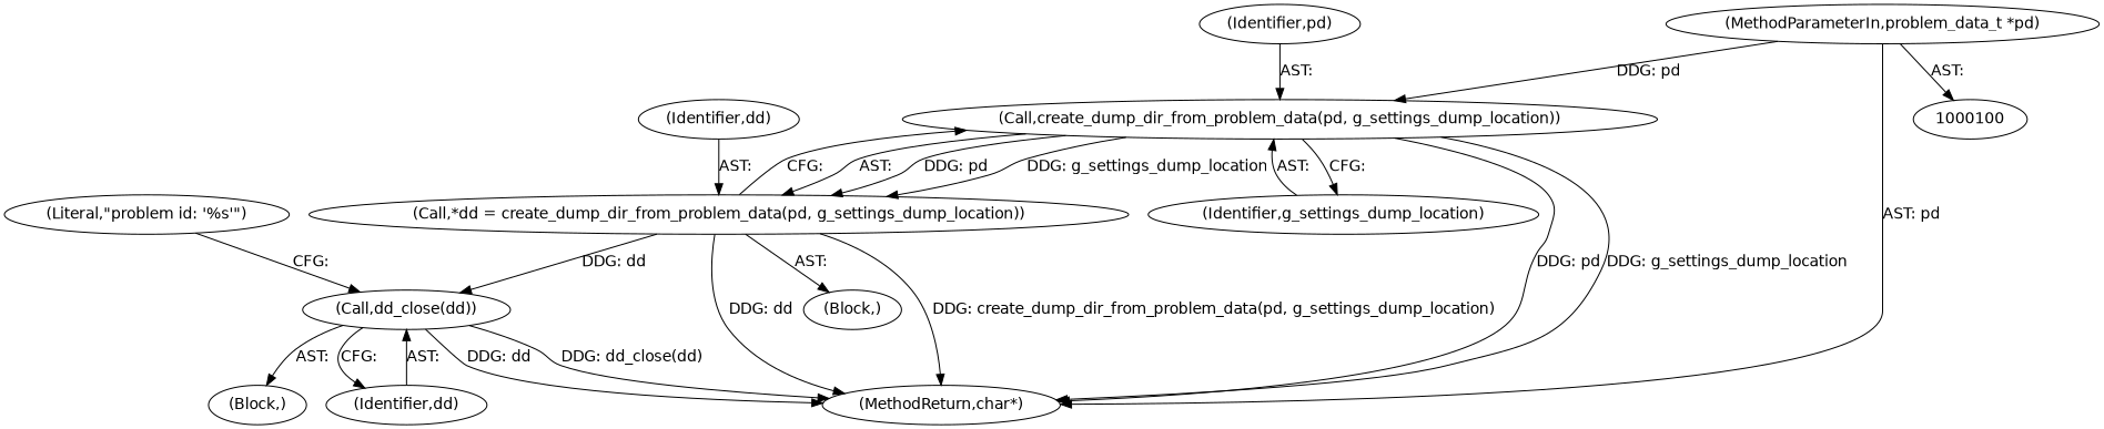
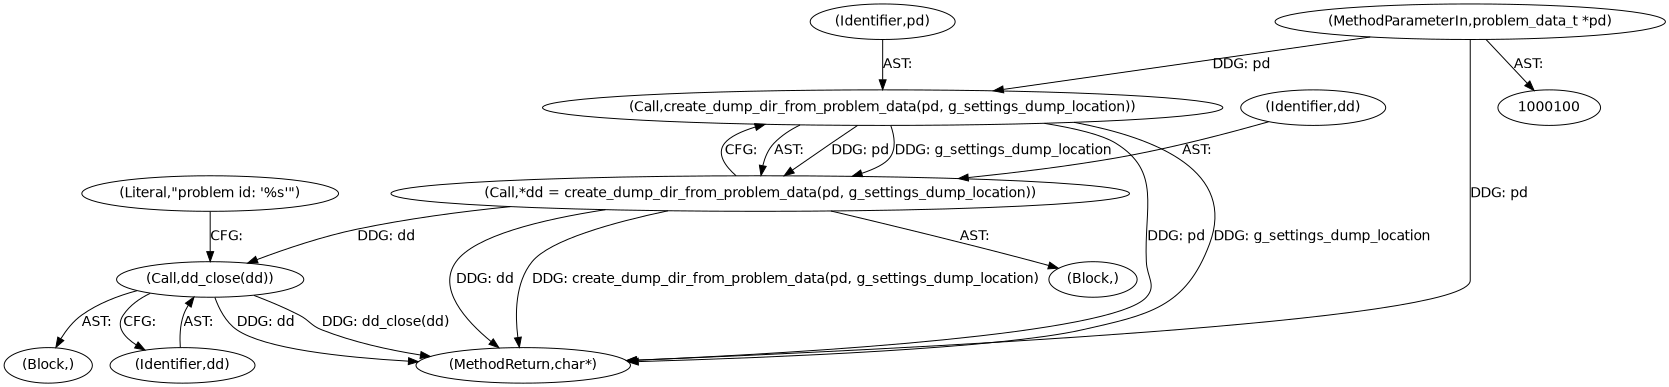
  digraph {
    fontname="DejaVu Sans"
    node [fontname="DejaVu Sans"]
    edge [fontname="DejaVu Sans"]
    n1 [label="(Call,create_dump_dir_from_problem_data(pd, g_settings_dump_location))"]
    n2 [label="(Call,*dd = create_dump_dir_from_problem_data(pd, g_settings_dump_location))"]
    n3 [label="(MethodReturn,char*)"]
-   n4 [label="(Identifier,g_settings_dump_location)"]
    n5 [label="(Call,dd_close(dd))"]
    n6 [label="(Block,)"]
    n7 [label="(MethodParameterIn,problem_data_t *pd)"]
    1000100
    n9 [label="(Block,)"]
    n10 [label="(Identifier,dd)"]
    n11 [label="(Identifier,dd)"]
    n12 [label="(Literal,\"problem id: '%s'\")"]
    n13 [label="(Identifier,pd)"]
    n1 -> n2 [label="AST: "]
    n1 -> n2 [label="DDG: pd"]
    n1 -> n2 [label="DDG: g_settings_dump_location"]
    n1 -> n3 [label="DDG: pd"]
    n1 -> n3 [label="DDG: g_settings_dump_location"]
-   n1 -> n4 [label="CFG: "]
    n2 -> n1 [label="CFG: "]
    n2 -> n3 [label="DDG: create_dump_dir_from_problem_data(pd, g_settings_dump_location)"]
    n2 -> n3 [label="DDG: dd"]
    n2 -> n5 [label="DDG: dd"]
    n2 -> n6 [label="AST: "]
-   n4 -> n1 [label="AST: "]
    n5 -> n3 [label="DDG: dd_close(dd)"]
    n5 -> n3 [label="DDG: dd"]
    n5 -> n9 [label="AST: "]
    n5 -> n10 [label="CFG: "]
    n7 -> n1 [label="DDG: pd"]
-   n7 -> n3 [label="AST: pd"]
+   n7 -> n3 [label="DDG: pd"]
    n7 -> 1000100 [label="AST: "]
    n10 -> n5 [label="AST: "]
    n11 -> n2 [label="AST: "]
    n12 -> n5 [label="CFG: "]
    n13 -> n1 [label="AST: "]
  }
